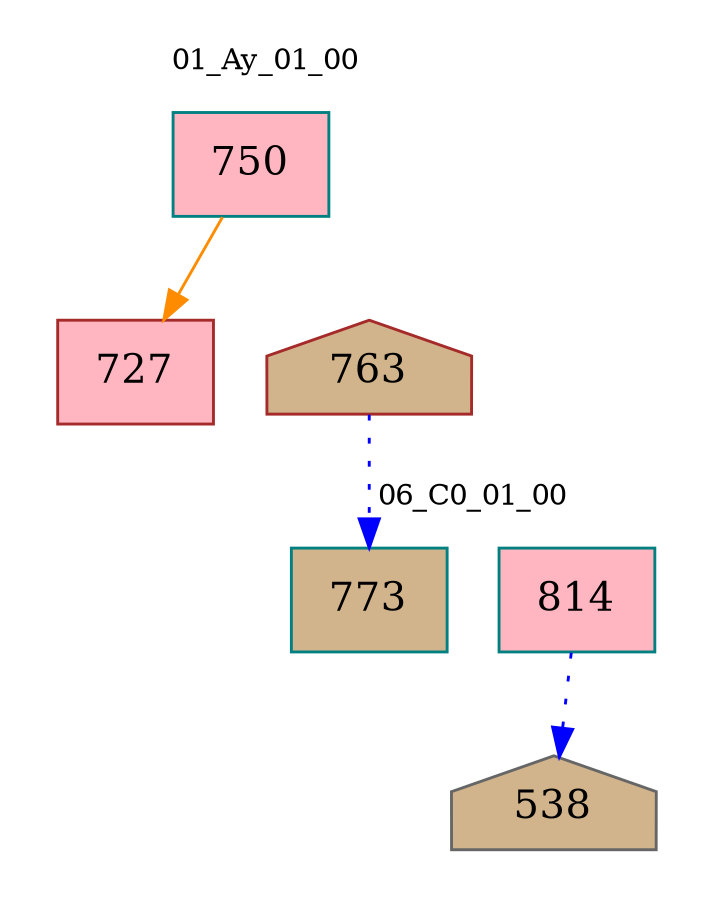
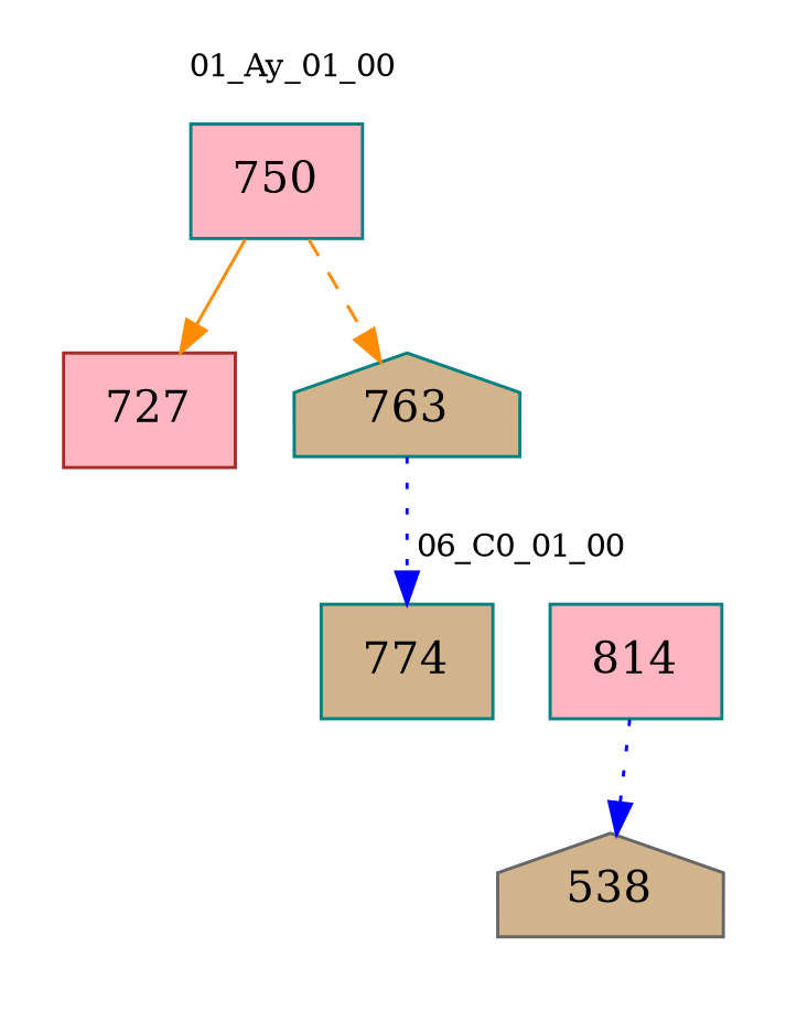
  digraph {
    node [color=teal fillcolor=lightpink shape=box style=filled]
    edge [color=darkorange style=dotted]
    n1 [label=750]
    n2 [color=brown label=727]
-   n3 [color=brown fillcolor=tan label=763 shape=house]
+   n3 [fillcolor=tan label=763 shape=house]
    n4 [label=814]
-   n5 [fillcolor=tan label=773]
+   n5 [fillcolor=tan label=774]
    n6 [color=gray40 fillcolor=tan label=538 shape=house]
    subgraph cluster_1 {
      color=white
      fontsize=10
      label="01_Ay_01_00"
      n1
      n2
      n3
    }
    subgraph cluster_2 {
      color=white
      fontsize=10
      label="06_C0_01_00"
      n4
      n5
      n6
    }
    n1 -> n2 [style=solid]
+   n1 -> n3 [style=dashed]
    n3 -> n5 [color=blue]
    n4 -> n6 [color=blue]
  }
